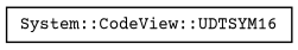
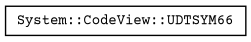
  digraph {
    rankdir=LR
    fontname="Courier Prime"
-   n1 [color=black fillcolor=white fontname="Courier Prime" fontsize=10 height=0.2 label="System::CodeView::UDTSYM16" shape=record style=filled width=0.4]
+   n1 [color=black fillcolor=white fontname="Courier Prime" fontsize=10 height=0.2 label="System::CodeView::UDTSYM66" shape=record style=filled width=0.4]
  }
